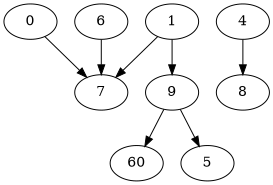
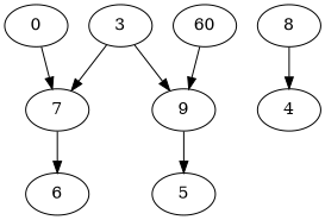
  digraph {
    node [alpha=0.03]
-   1 [expect_size=47791104]
+   1 [expect_size=47791104 label=3]
    7 [alpha=0.09 expect_size=48057344]
    9 [alpha=0.11 expect_size=23477248]
    n4 [alpha=0.12 expect_size=20758528 label=60]
    5 [alpha=0.11 expect_size=47403008]
    n6 [alpha=0.07 expect_size=26392576 label=0]
    4 [expect_size=29011968]
    8 [alpha=0.05 expect_size=5602304]
    6 [alpha=0.13 expect_size=7305216]
    1 -> 7
    1 -> 9
-   9 -> n4
+   n4 -> 9
    9 -> 5
    n6 -> 7
-   4 -> 8
-   6 -> 7
+   8 -> 4
+   7 -> 6
  }
